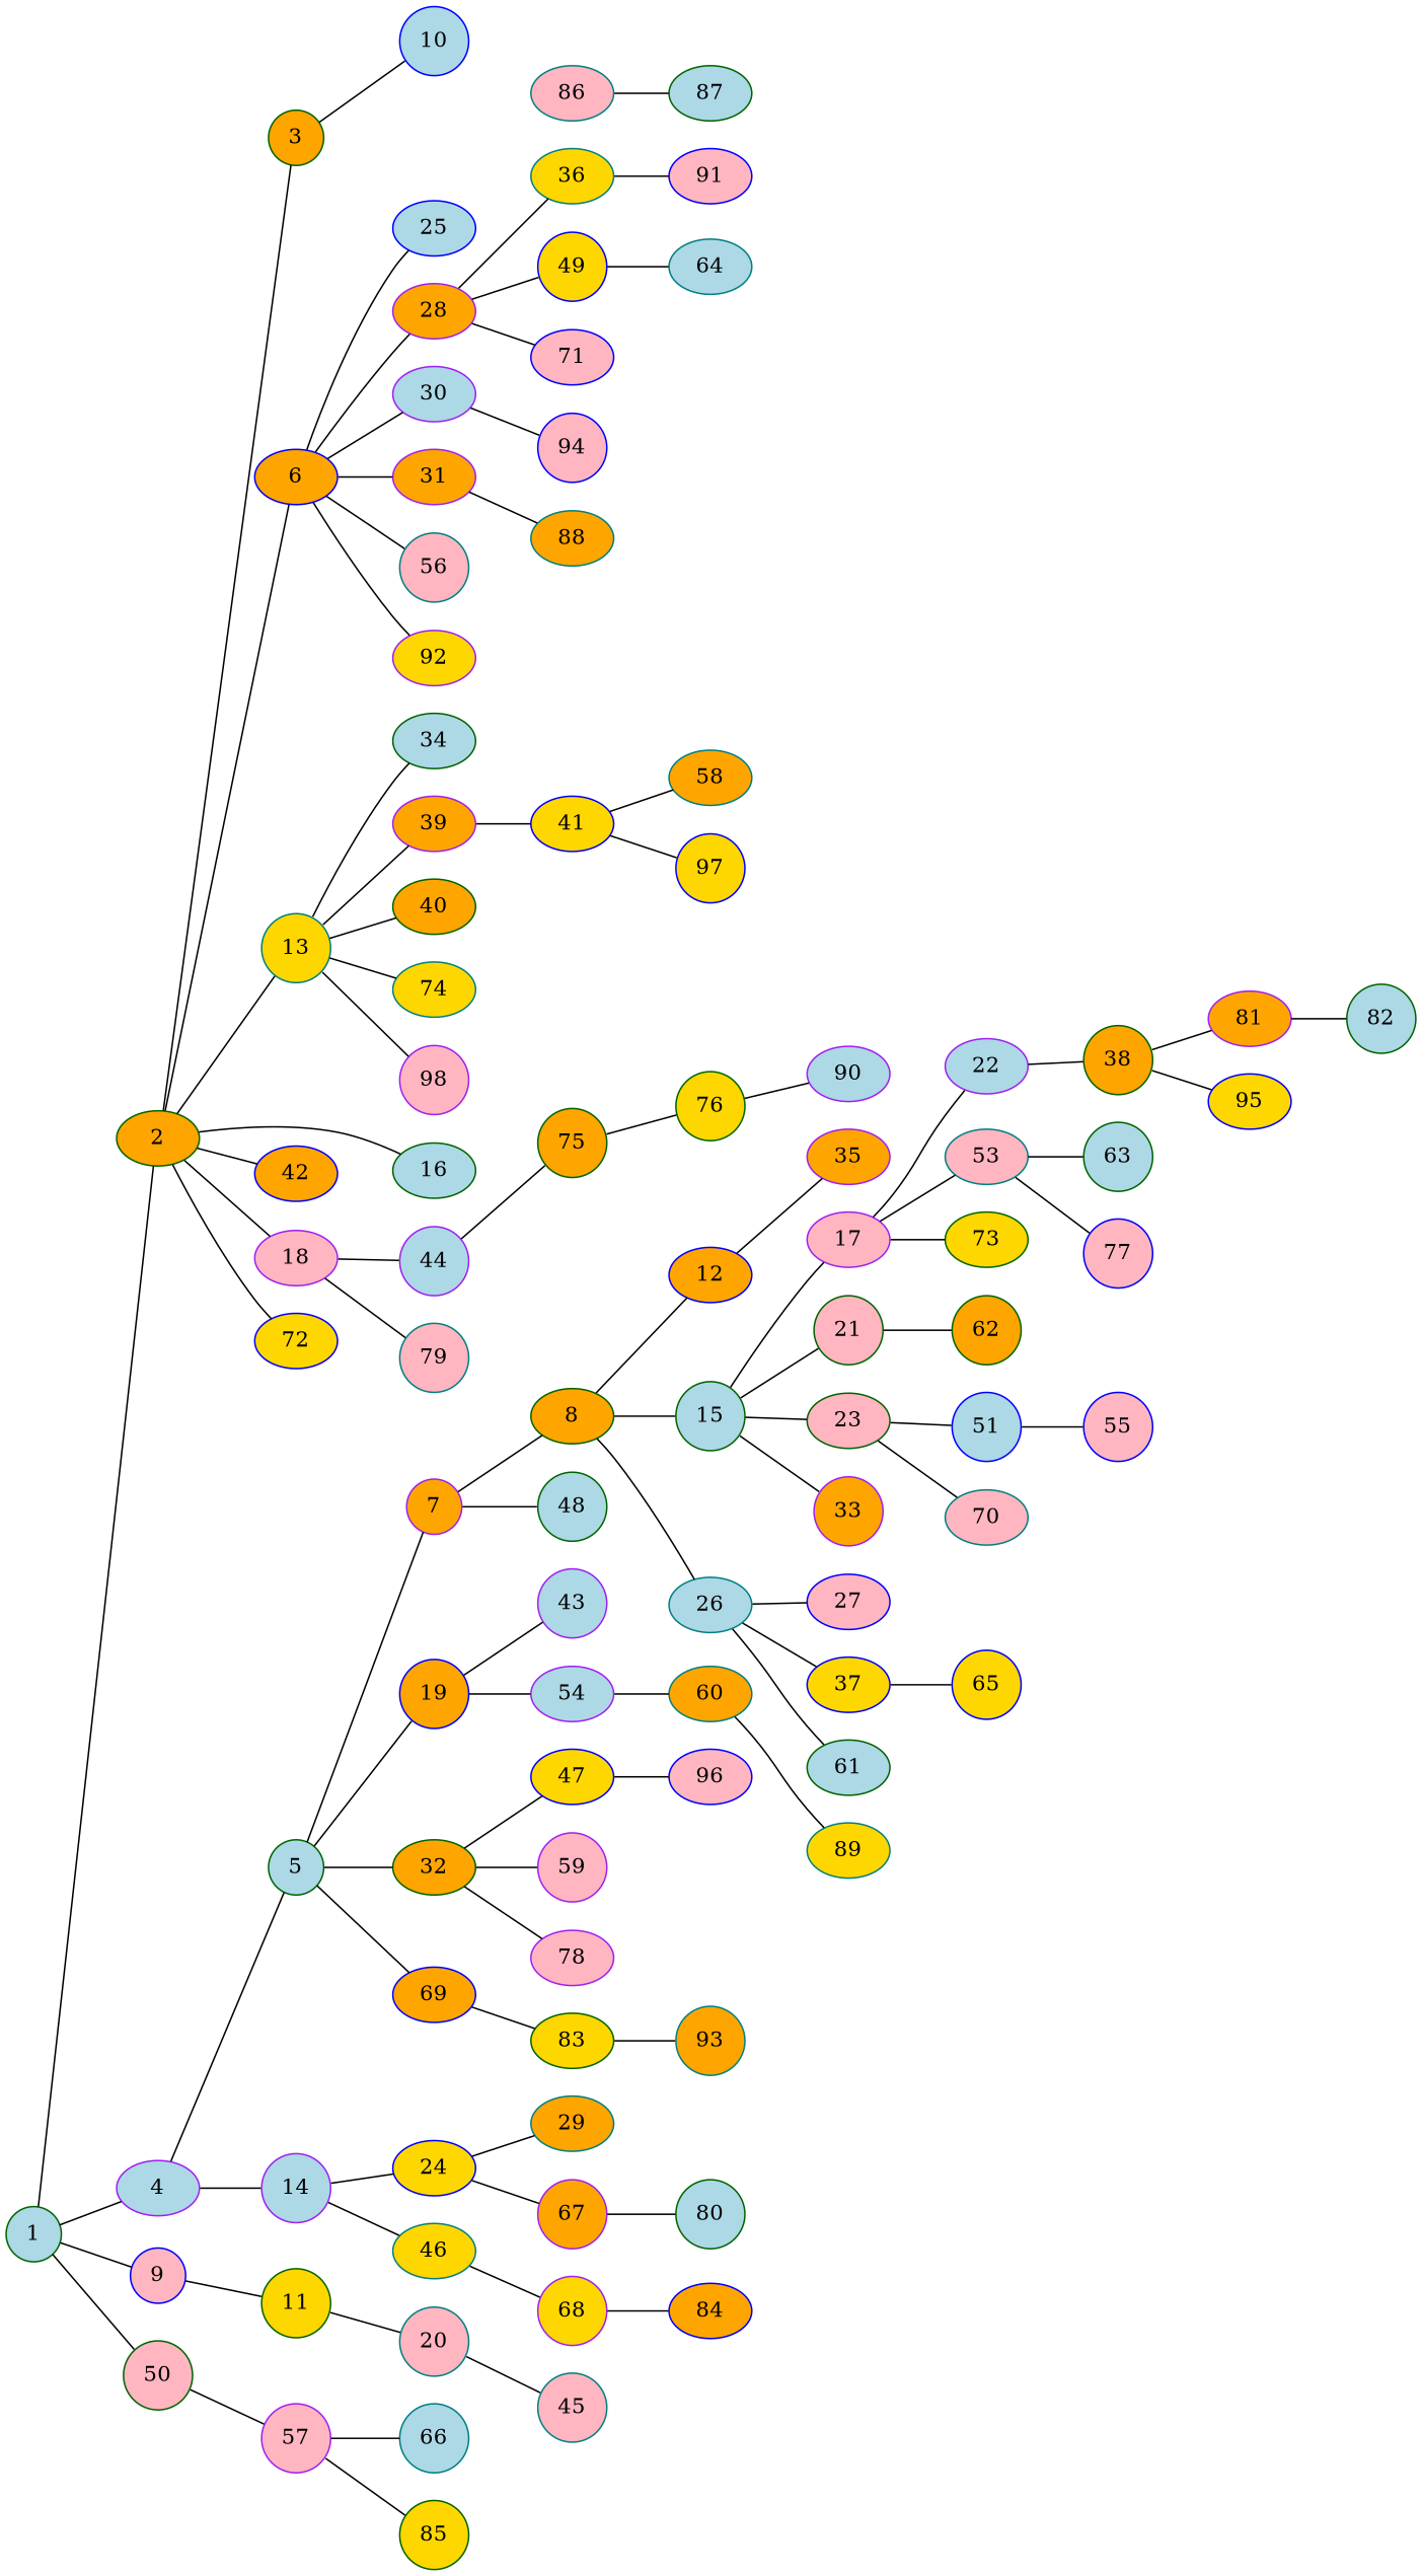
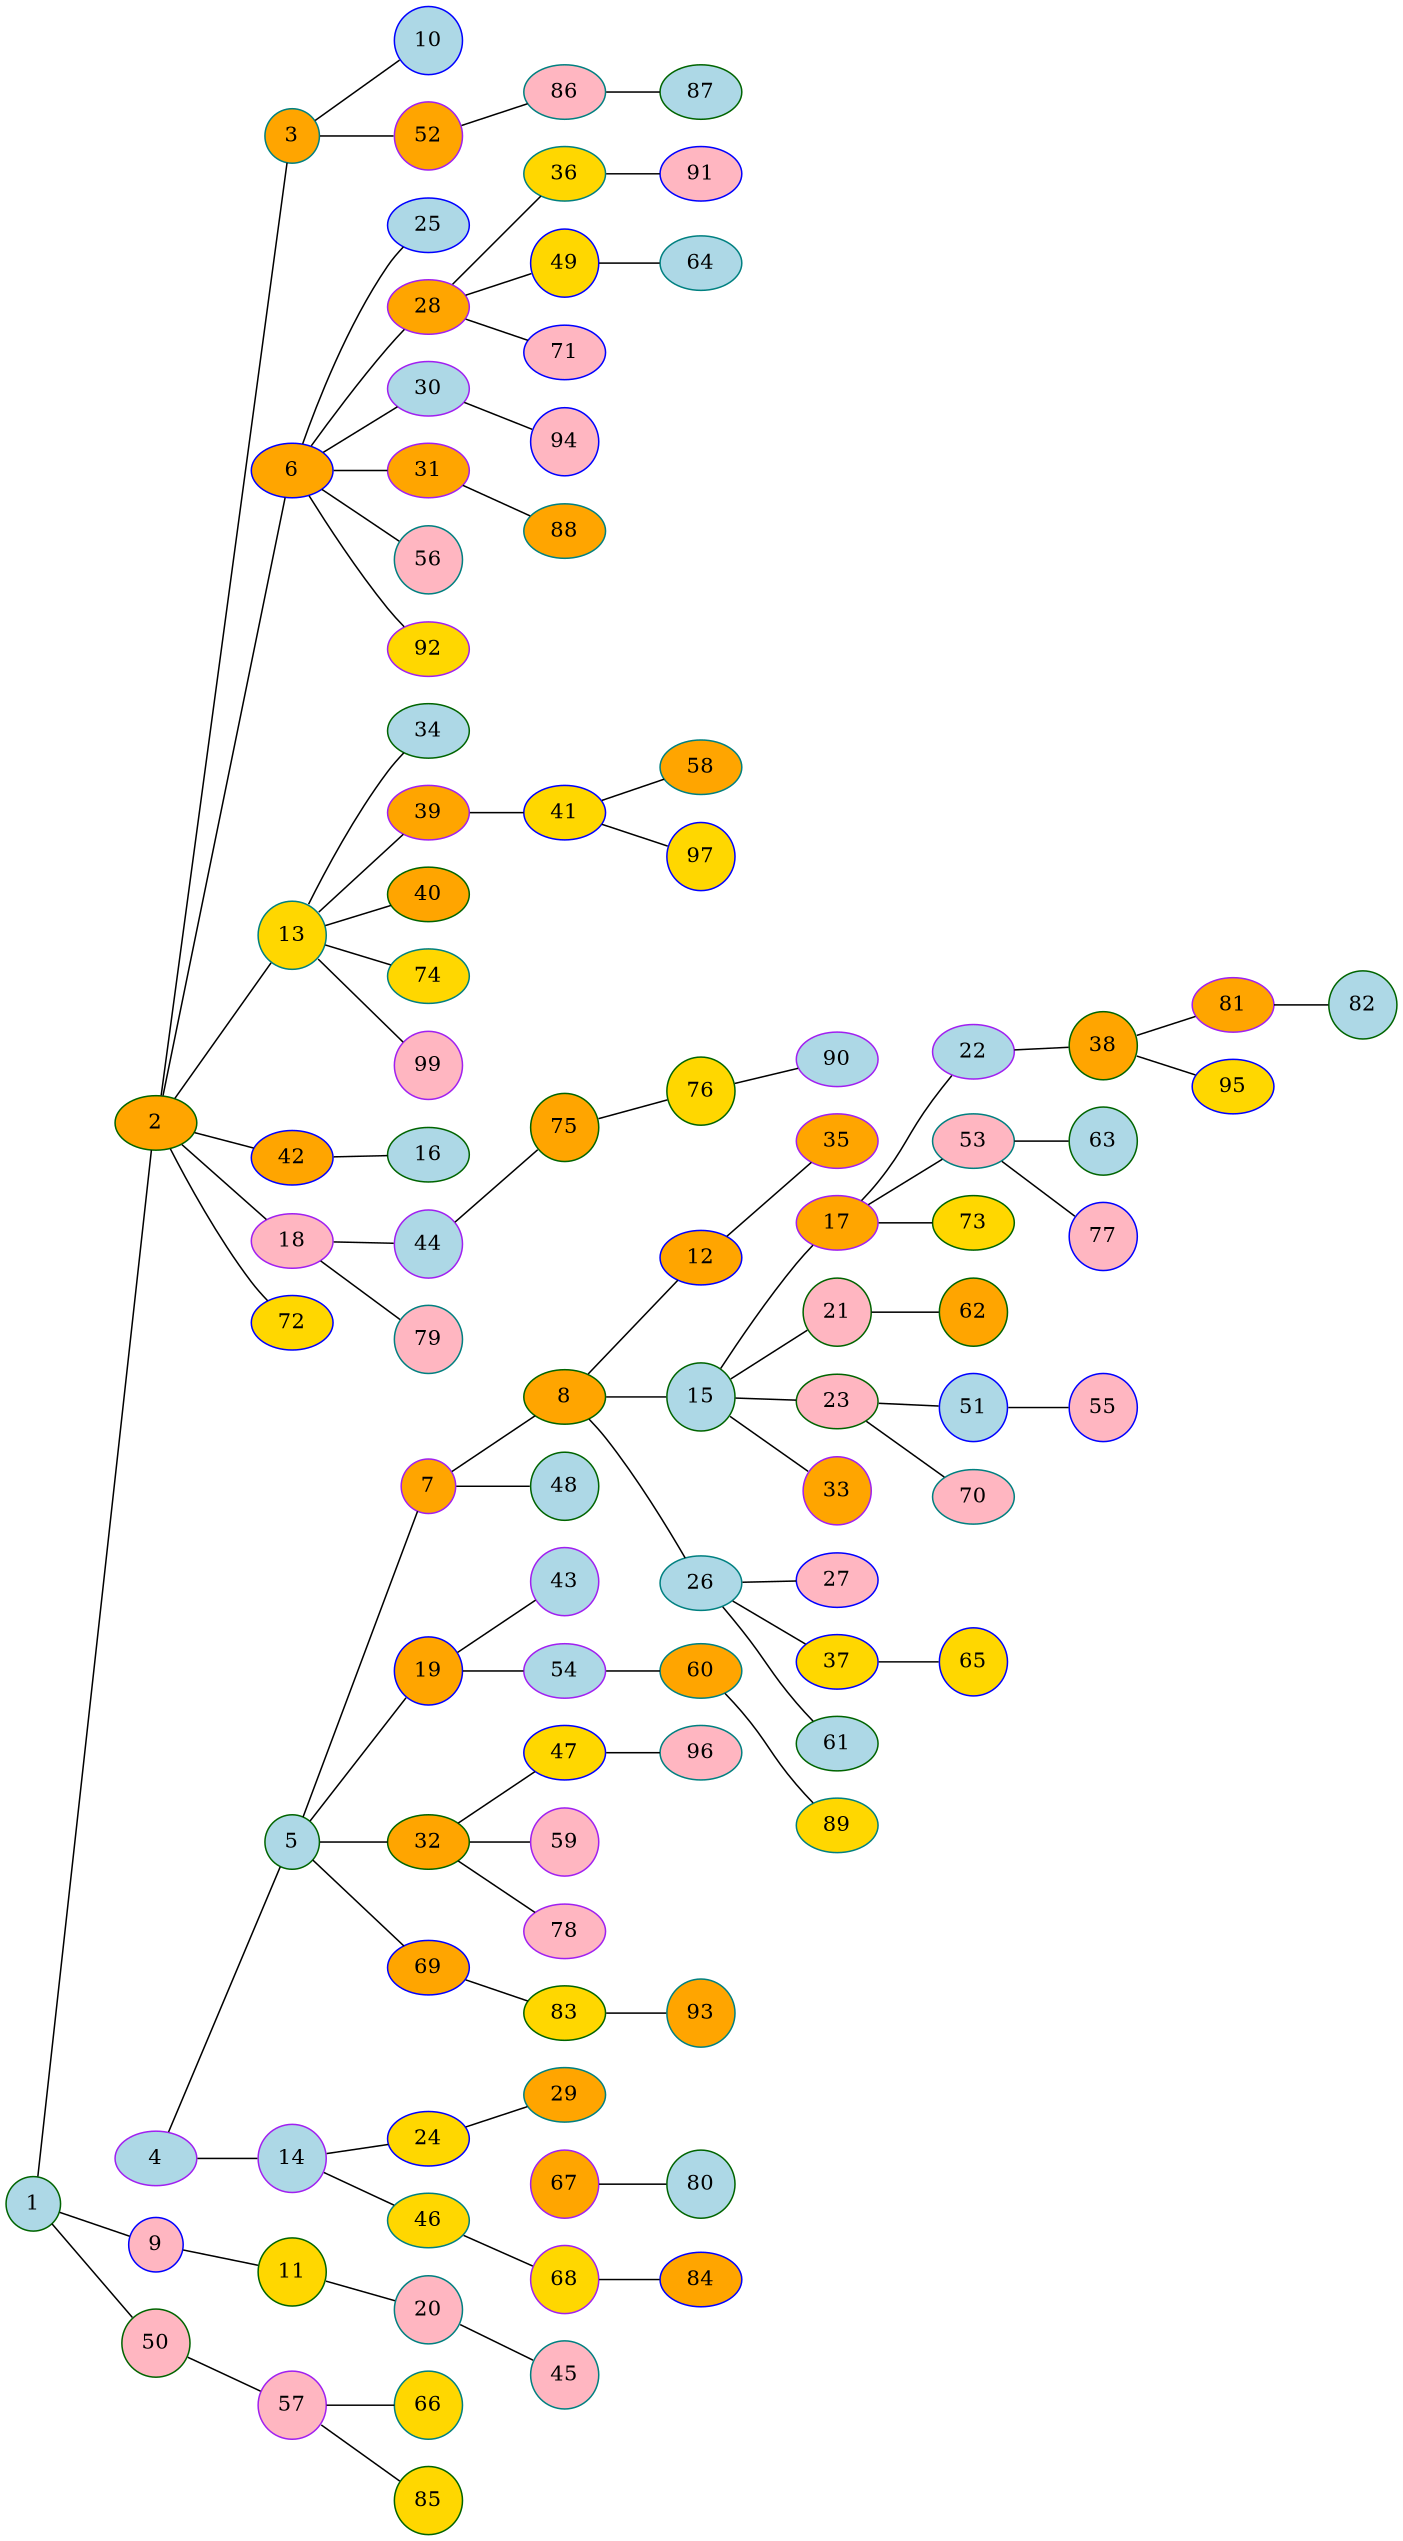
  graph {
    rankdir=LR
    node [color=darkgreen fillcolor=orange shape=ellipse style=filled]
    1 [fillcolor=lightblue shape=circle]
    2
    4 [color=purple fillcolor=lightblue]
    9 [color=blue fillcolor=lightpink shape=circle]
    50 [fillcolor=lightpink shape=circle]
-   3 [shape=circle]
+   3 [color=teal shape=circle]
    6 [color=blue]
    13 [color=teal fillcolor=gold shape=circle]
    16 [fillcolor=lightblue]
    18 [color=purple fillcolor=lightpink]
    42 [color=blue]
    72 [color=blue fillcolor=gold]
    5 [fillcolor=lightblue shape=circle]
    14 [color=purple fillcolor=lightblue shape=circle]
    11 [fillcolor=gold shape=circle]
    57 [color=purple fillcolor=lightpink shape=circle]
    10 [color=blue fillcolor=lightblue shape=circle]
+   52 [color=purple shape=circle]
    25 [color=blue fillcolor=lightblue]
    28 [color=purple]
    30 [color=purple fillcolor=lightblue]
    31 [color=purple]
    56 [color=teal fillcolor=lightpink shape=circle]
    92 [color=purple fillcolor=gold]
    34 [fillcolor=lightblue]
    39 [color=purple]
    40
    74 [color=teal fillcolor=gold]
-   98 [color=purple fillcolor=lightpink shape=circle]
+   98 [color=purple fillcolor=lightpink shape=circle label=99]
    44 [color=purple fillcolor=lightblue shape=circle]
    79 [color=teal fillcolor=lightpink shape=circle]
    86 [color=teal fillcolor=lightpink]
    7 [color=purple shape=circle]
    19 [color=blue shape=circle]
    32
    69 [color=blue]
    24 [color=blue fillcolor=gold]
    46 [color=teal fillcolor=gold]
    8
    48 [fillcolor=lightblue shape=circle]
    43 [color=purple fillcolor=lightblue shape=circle]
    54 [color=purple fillcolor=lightblue]
    47 [color=blue fillcolor=gold]
    59 [color=purple fillcolor=lightpink shape=circle]
    78 [color=purple fillcolor=lightpink]
    83 [fillcolor=gold]
    36 [color=teal fillcolor=gold]
    49 [color=blue fillcolor=gold shape=circle]
    71 [color=blue fillcolor=lightpink]
    94 [color=blue fillcolor=lightpink shape=circle]
    88 [color=teal]
    12 [color=blue]
    15 [fillcolor=lightblue shape=circle]
    26 [color=teal fillcolor=lightblue]
    35 [color=purple]
-   17 [color=purple fillcolor=lightpink]
+   17 [color=purple]
    21 [fillcolor=lightpink shape=circle]
    23 [fillcolor=lightpink]
    33 [color=purple shape=circle]
    27 [color=blue fillcolor=lightpink]
    37 [color=blue fillcolor=gold]
    61 [fillcolor=lightblue]
    20 [color=teal fillcolor=lightpink shape=circle]
    45 [color=teal fillcolor=lightpink shape=circle]
    41 [color=blue fillcolor=gold]
    29 [color=teal]
    67 [color=purple shape=circle]
    22 [color=purple fillcolor=lightblue]
    53 [color=teal fillcolor=lightpink]
    73 [fillcolor=gold]
    62 [shape=circle]
    51 [color=blue fillcolor=lightblue shape=circle]
    70 [color=teal fillcolor=lightpink]
    38 [shape=circle]
    63 [fillcolor=lightblue shape=circle]
    77 [color=blue fillcolor=lightpink shape=circle]
    75 [shape=circle]
    60 [color=teal]
    81 [color=purple]
    95 [color=blue fillcolor=gold]
    55 [color=blue fillcolor=lightpink shape=circle]
    68 [color=purple fillcolor=gold shape=circle]
    80 [fillcolor=lightblue shape=circle]
    65 [color=blue fillcolor=gold shape=circle]
    91 [color=blue fillcolor=lightpink]
    64 [color=teal fillcolor=lightblue]
-   96 [color=blue fillcolor=lightpink]
+   96 [color=teal fillcolor=lightpink]
    82 [fillcolor=lightblue shape=circle]
    58 [color=teal]
    97 [color=blue fillcolor=gold shape=circle]
    76 [fillcolor=gold shape=circle]
    84 [color=blue]
-   66 [color=teal fillcolor=lightblue shape=circle]
+   66 [color=teal fillcolor=gold shape=circle]
    85 [fillcolor=gold shape=circle]
    87 [fillcolor=lightblue]
    89 [color=teal fillcolor=gold]
    93 [color=teal shape=circle]
    90 [color=purple fillcolor=lightblue]
    1 -- 2
-   1 -- 4
    1 -- 9
    1 -- 50
    2 -- 3
    2 -- 6
    2 -- 13
-   2 -- 16
+   42 -- 16
    2 -- 18
    2 -- 42
    2 -- 72
    4 -- 5
    4 -- 14
    9 -- 11
    50 -- 57
    3 -- 10
+   3 -- 52
    6 -- 25
    6 -- 28
    6 -- 30
    6 -- 31
    6 -- 56
    6 -- 92
    13 -- 34
    13 -- 39
    13 -- 40
    13 -- 74
    13 -- 98
    18 -- 44
    18 -- 79
    5 -- 7
    5 -- 19
    5 -- 32
    5 -- 69
    14 -- 24
    14 -- 46
    11 -- 20
    57 -- 66
    57 -- 85
+   52 -- 86
    28 -- 36
    28 -- 49
    28 -- 71
    30 -- 94
    31 -- 88
    39 -- 41
    44 -- 75
    86 -- 87
    7 -- 8
    7 -- 48
    19 -- 43
    19 -- 54
    32 -- 47
    32 -- 59
    32 -- 78
    69 -- 83
    24 -- 29
-   24 -- 67
    46 -- 68
    8 -- 12
    8 -- 15
    8 -- 26
    54 -- 60
    47 -- 96
    83 -- 93
    36 -- 91
    49 -- 64
    12 -- 35
    15 -- 17
    15 -- 21
    15 -- 23
    15 -- 33
    26 -- 27
    26 -- 37
    26 -- 61
    17 -- 22
    17 -- 53
    17 -- 73
    21 -- 62
    23 -- 51
    23 -- 70
    37 -- 65
    20 -- 45
    41 -- 58
    41 -- 97
    67 -- 80
    22 -- 38
    53 -- 63
    53 -- 77
    51 -- 55
    38 -- 81
    38 -- 95
    75 -- 76
    60 -- 89
    81 -- 82
    68 -- 84
    76 -- 90
  }
